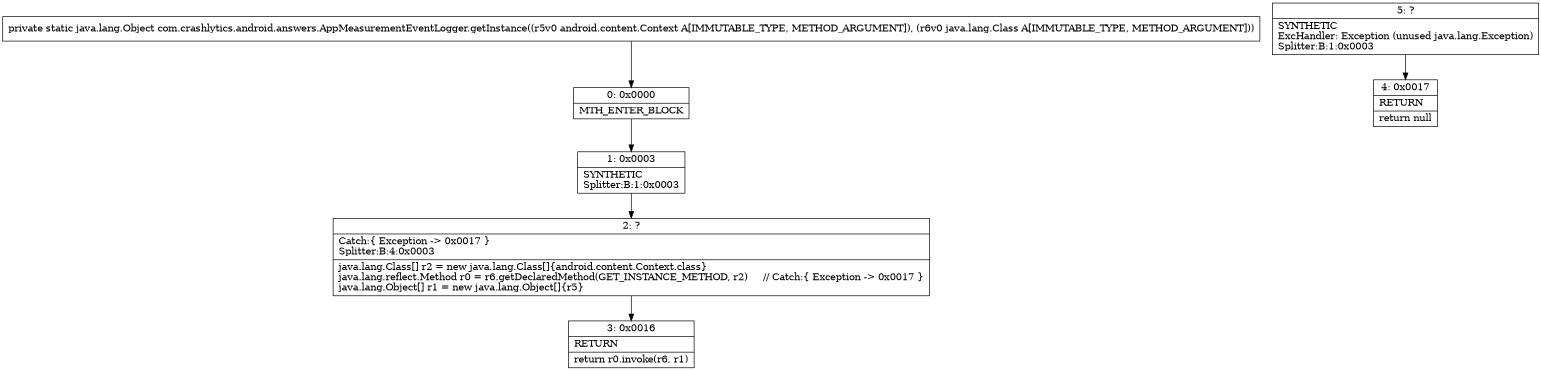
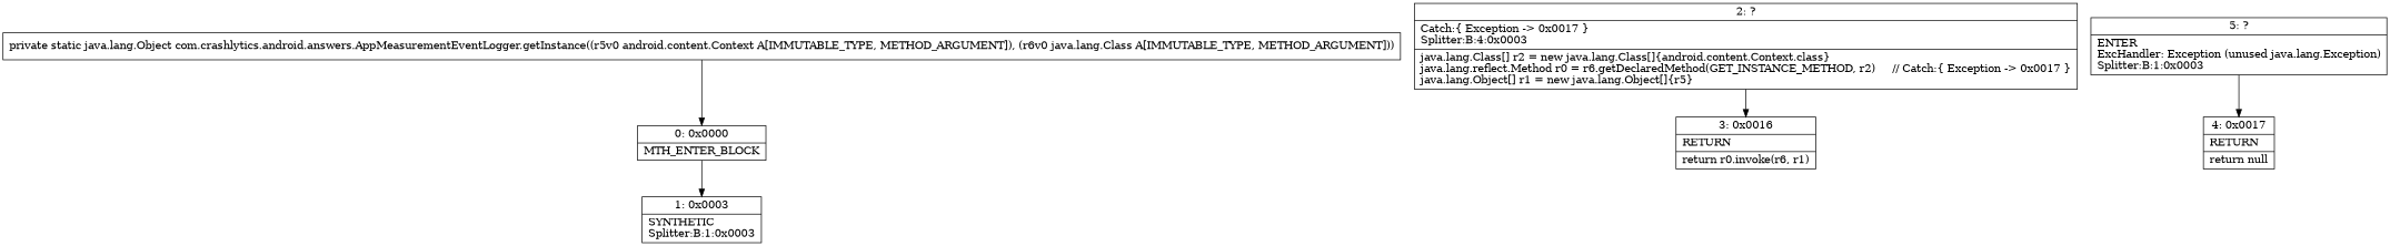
  digraph {
    node [shape=record]
    n1 [label="{0\:\ 0x0000|MTH_ENTER_BLOCK\l}"]
    n2 [label="{1\:\ 0x0003|SYNTHETIC\lSplitter:B:1:0x0003\l}"]
    n3 [label="{2\:\ ?|Catch:\{ Exception \-\> 0x0017 \}\lSplitter:B:4:0x0003\l|java.lang.Class[] r2 = new java.lang.Class[]\{android.content.Context.class\}\ljava.lang.reflect.Method r0 = r6.getDeclaredMethod(GET_INSTANCE_METHOD, r2)     \/\/ Catch:\{ Exception \-\> 0x0017 \}\ljava.lang.Object[] r1 = new java.lang.Object[]\{r5\}\l}"]
    n4 [label="{3\:\ 0x0016|RETURN\l|return r0.invoke(r6, r1)\l}"]
-   n5 [label="{5\:\ ?|SYNTHETIC\lExcHandler: Exception (unused java.lang.Exception)\lSplitter:B:1:0x0003\l}"]
+   n5 [label="{5\:\ ?|ENTER\lExcHandler: Exception (unused java.lang.Exception)\lSplitter:B:1:0x0003\l}"]
    n6 [label="{4\:\ 0x0017|RETURN\l|return null\l}"]
    n7 [label="{private static java.lang.Object com.crashlytics.android.answers.AppMeasurementEventLogger.getInstance((r5v0 android.content.Context A[IMMUTABLE_TYPE, METHOD_ARGUMENT]), (r6v0 java.lang.Class A[IMMUTABLE_TYPE, METHOD_ARGUMENT])) }"]
    n1 -> n2
-   n2 -> n3
    n3 -> n4
    n5 -> n6
    n7 -> n1
  }
